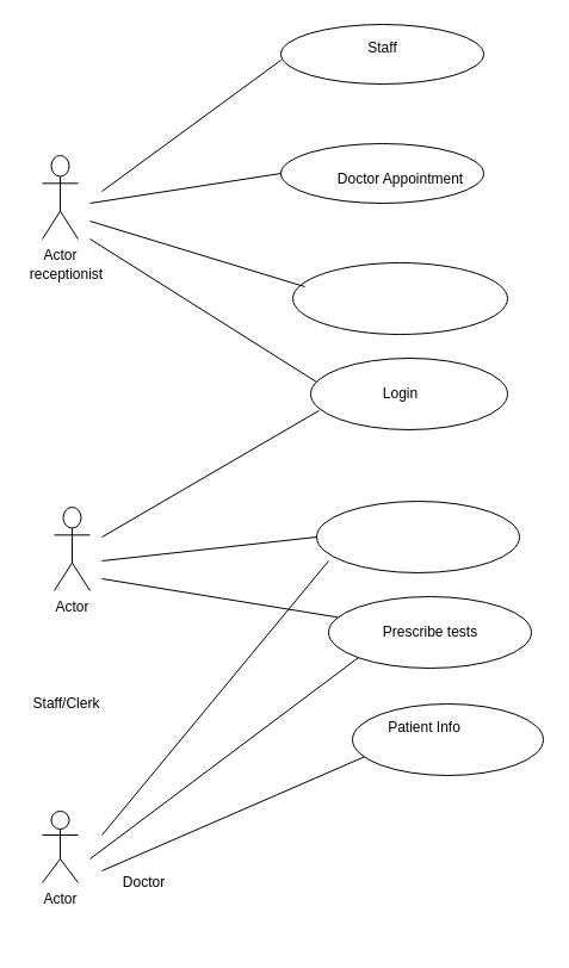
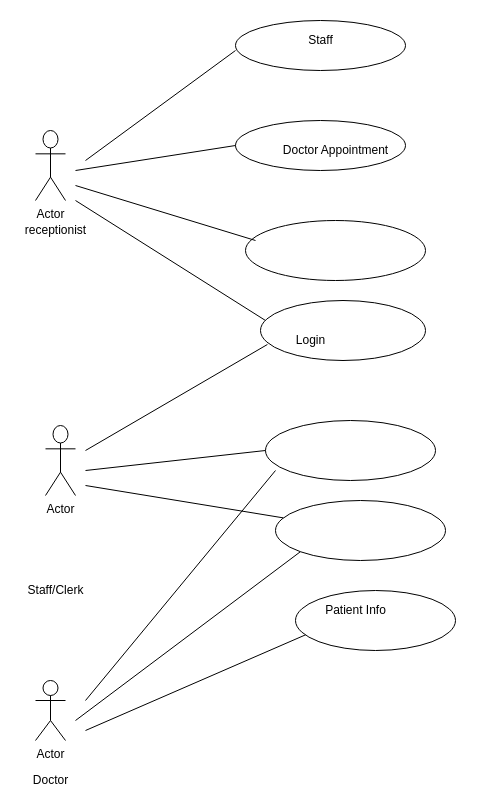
  <mxCell id="0" />
  <mxCell id="1" parent="0" />
  <mxCell id="2" value="Actor" style="shape=umlActor;verticalLabelPosition=bottom;labelBackgroundColor=#ffffff;verticalAlign=top;html=1;outlineConnect=0;" vertex="1" parent="1"><mxGeometry x="35" y="130" width="30" height="70" as="geometry" /></mxCell>
  <mxCell id="3" value="receptionist" style="text;html=1;resizable=0;autosize=1;align=center;verticalAlign=middle;points=[];fillColor=none;strokeColor=none;rounded=0;direction=south;" vertex="1" parent="1"><mxGeometry x="45" y="190" width="20" height="80" as="geometry" /></mxCell>
  <mxCell id="4" value="" style="ellipse;whiteSpace=wrap;html=1;" vertex="1" parent="1"><mxGeometry x="235" y="20" width="170" height="50" as="geometry" /></mxCell>
  <mxCell id="5" value="" style="ellipse;whiteSpace=wrap;html=1;" vertex="1" parent="1"><mxGeometry x="235" y="120" width="170" height="50" as="geometry" /></mxCell>
  <mxCell id="6" value="" style="ellipse;whiteSpace=wrap;html=1;" vertex="1" parent="1"><mxGeometry x="245" y="220" width="180" height="60" as="geometry" /></mxCell>
  <mxCell id="7" value="Staff" style="text;html=1;resizable=0;autosize=1;align=center;verticalAlign=middle;points=[];fillColor=none;strokeColor=none;rounded=0;" vertex="1" parent="1"><mxGeometry x="285" y="30" width="70" height="20" as="geometry" /></mxCell>
  <mxCell id="8" value="Doctor Appointment" style="text;html=1;resizable=0;autosize=1;align=center;verticalAlign=middle;points=[];fillColor=none;strokeColor=none;rounded=0;" vertex="1" parent="1"><mxGeometry x="275" y="140" width="120" height="20" as="geometry" /></mxCell>
  <mxCell id="9" value="Actor" style="shape=umlActor;verticalLabelPosition=bottom;labelBackgroundColor=#ffffff;verticalAlign=top;html=1;outlineConnect=0;" vertex="1" parent="1"><mxGeometry x="45" y="425" width="30" height="70" as="geometry" /></mxCell>
  <mxCell id="10" value="" style="endArrow=none;html=1;" edge="1" parent="1"><mxGeometry width="50" height="50" relative="1" as="geometry"><mxPoint x="85" y="160" as="sourcePoint" /><mxPoint x="235" y="50" as="targetPoint" /><Array as="points"><mxPoint x="235" y="50" /></Array></mxGeometry></mxCell>
  <mxCell id="11" value="" style="endArrow=none;html=1;entryX=0;entryY=0.5;entryDx=0;entryDy=0;" edge="1" parent="1" target="5"><mxGeometry width="50" height="50" relative="1" as="geometry"><mxPoint x="75" y="170" as="sourcePoint" /><mxPoint x="225" y="150" as="targetPoint" /></mxGeometry></mxCell>
  <mxCell id="12" value="" style="endArrow=none;html=1;" edge="1" parent="1"><mxGeometry width="50" height="50" relative="1" as="geometry"><mxPoint x="75" y="185" as="sourcePoint" /><mxPoint x="255" y="240" as="targetPoint" /></mxGeometry></mxCell>
  <mxCell id="13" value="" style="endArrow=none;html=1;" edge="1" parent="1"><mxGeometry width="50" height="50" relative="1" as="geometry"><mxPoint x="75" y="200" as="sourcePoint" /><mxPoint x="265" y="320" as="targetPoint" /><Array as="points" /></mxGeometry></mxCell>
  <mxCell id="14" value="" style="ellipse;whiteSpace=wrap;html=1;" vertex="1" parent="1"><mxGeometry x="260" y="300" width="165" height="60" as="geometry" /></mxCell>
  <mxCell id="15" value="" style="ellipse;whiteSpace=wrap;html=1;" vertex="1" parent="1"><mxGeometry x="265" y="420" width="170" height="60" as="geometry" /></mxCell>
  <mxCell id="16" value="Staff/Clerk" style="text;html=1;resizable=0;autosize=1;align=center;verticalAlign=middle;points=[];fillColor=none;strokeColor=none;rounded=0;" vertex="1" parent="1"><mxGeometry x="20" y="580" width="70" height="20" as="geometry" /></mxCell>
- <mxCell id="17" value="Login" style="text;html=1;resizable=0;autosize=1;align=center;verticalAlign=middle;points=[];fillColor=none;strokeColor=none;rounded=0;" vertex="1" parent="1"><mxGeometry x="315" y="320" width="40" height="20" as="geometry" /></mxCell>
+ <mxCell id="17" value="Login" style="text;html=1;resizable=0;autosize=1;align=center;verticalAlign=middle;points=[];fillColor=none;strokeColor=none;rounded=0;" vertex="1" parent="1"><mxGeometry x="290" y="330" width="40" height="20" as="geometry" /></mxCell>
  <mxCell id="18" value="" style="endArrow=none;html=1;entryX=0;entryY=0.5;entryDx=0;entryDy=0;" edge="1" parent="1" target="15"><mxGeometry width="50" height="50" relative="1" as="geometry"><mxPoint x="85" y="470" as="sourcePoint" /><mxPoint x="145" y="450" as="targetPoint" /></mxGeometry></mxCell>
  <mxCell id="19" value="" style="endArrow=none;html=1;entryX=0.042;entryY=0.733;entryDx=0;entryDy=0;entryPerimeter=0;" edge="1" parent="1" target="14"><mxGeometry width="50" height="50" relative="1" as="geometry"><mxPoint x="85" y="450" as="sourcePoint" /><mxPoint x="195" y="380" as="targetPoint" /><Array as="points"><mxPoint x="85" y="450" /></Array></mxGeometry></mxCell>
  <mxCell id="20" value="" style="endArrow=none;html=1;" edge="1" parent="1" target="21"><mxGeometry width="50" height="50" relative="1" as="geometry"><mxPoint x="85" y="485" as="sourcePoint" /><mxPoint x="285" y="530" as="targetPoint" /><Array as="points" /></mxGeometry></mxCell>
  <mxCell id="21" value="" style="ellipse;whiteSpace=wrap;html=1;" vertex="1" parent="1"><mxGeometry x="275" y="500" width="170" height="60" as="geometry" /></mxCell>
- <mxCell id="22" value="Prescribe tests" style="text;html=1;resizable=0;autosize=1;align=center;verticalAlign=middle;points=[];fillColor=none;strokeColor=none;rounded=0;" vertex="1" parent="1"><mxGeometry x="315" y="520" width="90" height="20" as="geometry" /></mxCell>
  <mxCell id="23" value="Actor" style="shape=umlActor;verticalLabelPosition=bottom;labelBackgroundColor=#ffffff;verticalAlign=top;html=1;outlineConnect=0;" vertex="1" parent="1"><mxGeometry x="35" y="680" width="30" height="60" as="geometry" /></mxCell>
- <mxCell id="24" value="Doctor" style="text;html=1;resizable=0;autosize=1;align=center;verticalAlign=middle;points=[];fillColor=none;strokeColor=none;rounded=0;" vertex="1" parent="1"><mxGeometry x="95" y="730" width="50" height="20" as="geometry" /></mxCell>
+ <mxCell id="24" value="Doctor" style="text;html=1;resizable=0;autosize=1;align=center;verticalAlign=middle;points=[];fillColor=none;strokeColor=none;rounded=0;" vertex="1" parent="1"><mxGeometry x="25" y="770" width="50" height="20" as="geometry" /></mxCell>
  <mxCell id="25" value="" style="endArrow=none;html=1;" edge="1" parent="1"><mxGeometry width="50" height="50" relative="1" as="geometry"><mxPoint x="85" y="700" as="sourcePoint" /><mxPoint x="275" y="470" as="targetPoint" /></mxGeometry></mxCell>
  <mxCell id="26" value="" style="endArrow=none;html=1;entryX=0;entryY=1;entryDx=0;entryDy=0;" edge="1" parent="1" target="21"><mxGeometry width="50" height="50" relative="1" as="geometry"><mxPoint x="75" y="720" as="sourcePoint" /><mxPoint x="295" y="550" as="targetPoint" /></mxGeometry></mxCell>
  <mxCell id="27" value="" style="endArrow=none;html=1;" edge="1" parent="1"><mxGeometry width="50" height="50" relative="1" as="geometry"><mxPoint x="85" y="730" as="sourcePoint" /><mxPoint x="315" y="630" as="targetPoint" /><Array as="points"><mxPoint x="85" y="730" /></Array></mxGeometry></mxCell>
  <mxCell id="28" value="" style="ellipse;whiteSpace=wrap;html=1;" vertex="1" parent="1"><mxGeometry x="295" y="590" width="160" height="60" as="geometry" /></mxCell>
  <mxCell id="29" value="Patient Info" style="text;html=1;resizable=0;autosize=1;align=center;verticalAlign=middle;points=[];fillColor=none;strokeColor=none;rounded=0;" vertex="1" parent="1"><mxGeometry x="315" y="600" width="80" height="20" as="geometry" /></mxCell>
